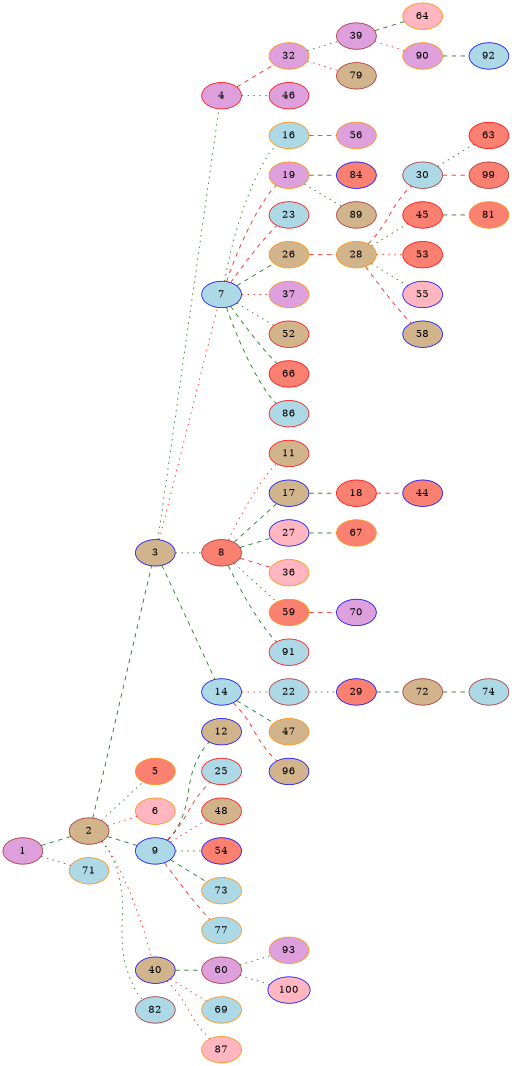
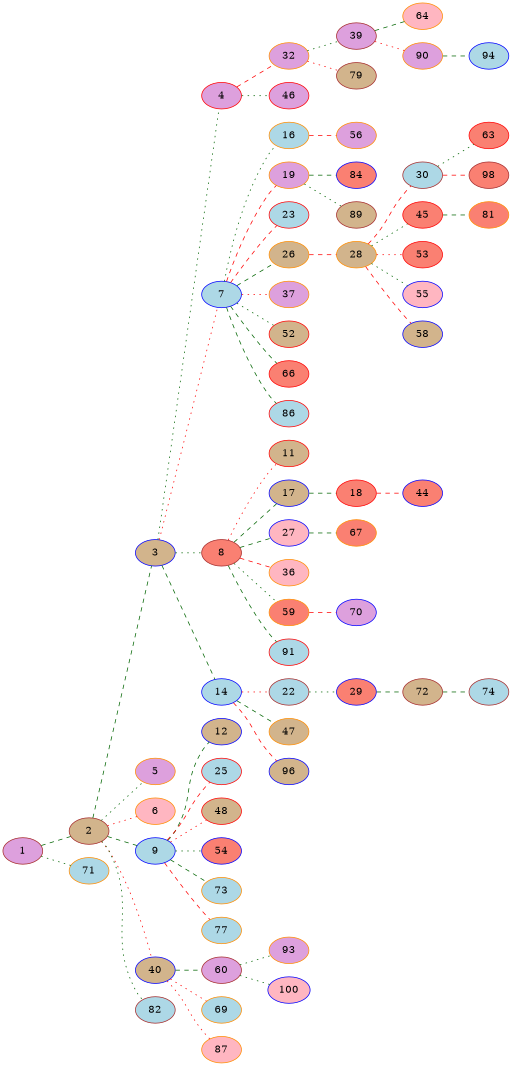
  graph {
    rankdir=LR
    node [color=darkorange fillcolor=lightblue style=filled]
    edge [color=darkgreen style=dashed]
    1 [color=brown fillcolor=plum super="+34"]
    2 [color=brown fillcolor=tan super="+10"]
    71
    3 [color=blue fillcolor=tan super="+68"]
-   5 [fillcolor=salmon]
+   5 [fillcolor=plum]
    6 [fillcolor=lightpink super="+13"]
    9 [color=blue super="+12"]
    40 [color=blue fillcolor=tan super="+51"]
    82 [color=brown]
    4 [color=red fillcolor=plum super="+42"]
    7 [color=blue super="+20"]
    8 [color=brown fillcolor=salmon super="+49"]
    14 [color=blue super="+80"]
    n14 [color=blue fillcolor=tan label=12 super="+21"]
    25 [color=red]
    48 [color=red fillcolor=tan]
    54 [color=blue fillcolor=salmon]
    73
    77 [super="+97"]
    60 [color=brown fillcolor=plum super="+88"]
    69
    87 [fillcolor=lightpink]
    32 [fillcolor=plum super="+75"]
    46 [color=red fillcolor=plum]
    16
    19 [fillcolor=plum super="+24"]
    23 [color=red super="+33"]
    26 [fillcolor=tan]
    37 [fillcolor=plum super="+41"]
    52 [color=red fillcolor=tan]
    66 [color=red fillcolor=salmon super="+98"]
    86 [color=red super="+92"]
    11 [color=red fillcolor=tan super="+50"]
    17 [color=blue fillcolor=tan]
    27 [color=blue fillcolor=lightpink super="+35"]
    36 [fillcolor=lightpink]
    59 [fillcolor=salmon]
    91 [color=red]
    22 [color=brown super="+57"]
    47 [fillcolor=tan]
    96 [color=blue fillcolor=tan]
    70 [color=blue fillcolor=plum]
    39 [color=brown fillcolor=plum super="+43"]
    79 [color=brown fillcolor=tan]
    56 [fillcolor=plum super="+76"]
    84 [color=blue fillcolor=salmon super="+85"]
    89 [color=brown fillcolor=tan]
    28 [fillcolor=tan super="+31"]
    18 [color=red fillcolor=salmon super="+62"]
    67 [fillcolor=salmon]
    29 [color=blue fillcolor=salmon super="+38"]
    44 [color=blue fillcolor=salmon]
    72 [color=brown fillcolor=tan super="+78"]
    30 [color=brown super="+61"]
    45 [color=red fillcolor=salmon super="+65"]
    53 [color=red fillcolor=salmon]
    55 [color=blue fillcolor=lightpink]
    58 [color=blue fillcolor=tan super="+83"]
    63 [color=red fillcolor=salmon]
-   99 [color=brown fillcolor=salmon]
+   99 [color=brown fillcolor=salmon label=98]
    81 [fillcolor=salmon super="+95"]
    74 [color=brown]
    64 [fillcolor=lightpink]
    90 [fillcolor=plum]
-   94 [color=blue label=92]
+   94 [color=blue]
    93 [fillcolor=plum]
    100 [color=blue fillcolor=lightpink]
    1 -- 2
    1 -- 71 [style=dotted]
    2 -- 3
    2 -- 5 [style=dotted]
    2 -- 6 [color=red style=dotted]
    2 -- 9
    2 -- 40 [color=red style=dotted]
    2 -- 82 [style=dotted]
    3 -- 4 [style=dotted]
    3 -- 7 [color=red style=dotted]
    3 -- 8 [style=dotted]
    3 -- 14
    9 -- n14
    9 -- 25 [color=red]
    9 -- 48 [color=red style=dotted]
    9 -- 54 [style=dotted]
    9 -- 73
    9 -- 77 [color=red]
    40 -- 60
    40 -- 69 [color=red style=dotted]
    40 -- 87 [color=red style=dotted]
    4 -- 32 [color=red]
    4 -- 46 [style=dotted]
    7 -- 16 [style=dotted]
    7 -- 19 [color=red]
    7 -- 23 [color=red]
    7 -- 26
    7 -- 37 [color=red style=dotted]
    7 -- 52 [style=dotted]
    7 -- 66
    7 -- 86
    8 -- 11 [color=red style=dotted]
    8 -- 17
    8 -- 27
    8 -- 36 [color=red]
    8 -- 59 [style=dotted]
    8 -- 91
    14 -- 22 [color=red style=dotted]
    14 -- 47
    14 -- 96 [color=red]
    60 -- 93 [style=dotted]
    60 -- 100 [style=dotted]
    32 -- 39 [style=dotted]
    32 -- 79 [color=red style=dotted]
    16 -- 56 [color=red]
    19 -- 84
    19 -- 89 [style=dotted]
    26 -- 28 [color=red]
    17 -- 18
    27 -- 67
    59 -- 70 [color=red]
    22 -- 29 [style=dotted]
    39 -- 64
    39 -- 90 [color=red style=dotted]
    28 -- 30 [color=red]
    28 -- 45 [style=dotted]
    28 -- 53 [color=red style=dotted]
    28 -- 55 [style=dotted]
    28 -- 58 [color=red]
    18 -- 44 [color=red]
    29 -- 72
    72 -- 74
    30 -- 63 [style=dotted]
    30 -- 99 [color=red]
    45 -- 81
    90 -- 94
  }
